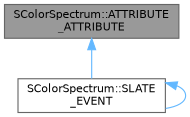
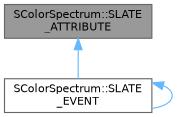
  digraph {
    rankdir=TB
    node [fontname=Helvetica fontsize=10 shape=box style=filled]
    edge [color=steelblue1 dir=back fontname=Helvetica fontsize=10 labelfontname=Helvetica labelfontsize=10 style=solid]
-   n1 [color=gray40 fillcolor=grey60 fontcolor=black height=0.2 label="SColorSpectrum::ATTRIBUTE\l_ATTRIBUTE" width=0.4]
+   n1 [color=gray40 fillcolor=grey60 fontcolor=black height=0.2 label="SColorSpectrum::SLATE\l_ATTRIBUTE" width=0.4]
    n2 [color=grey40 fillcolor=white height=0.2 label="SColorSpectrum::SLATE\l_EVENT" width=0.4]
    n1 -> n2
    n2 -> n2
  }
